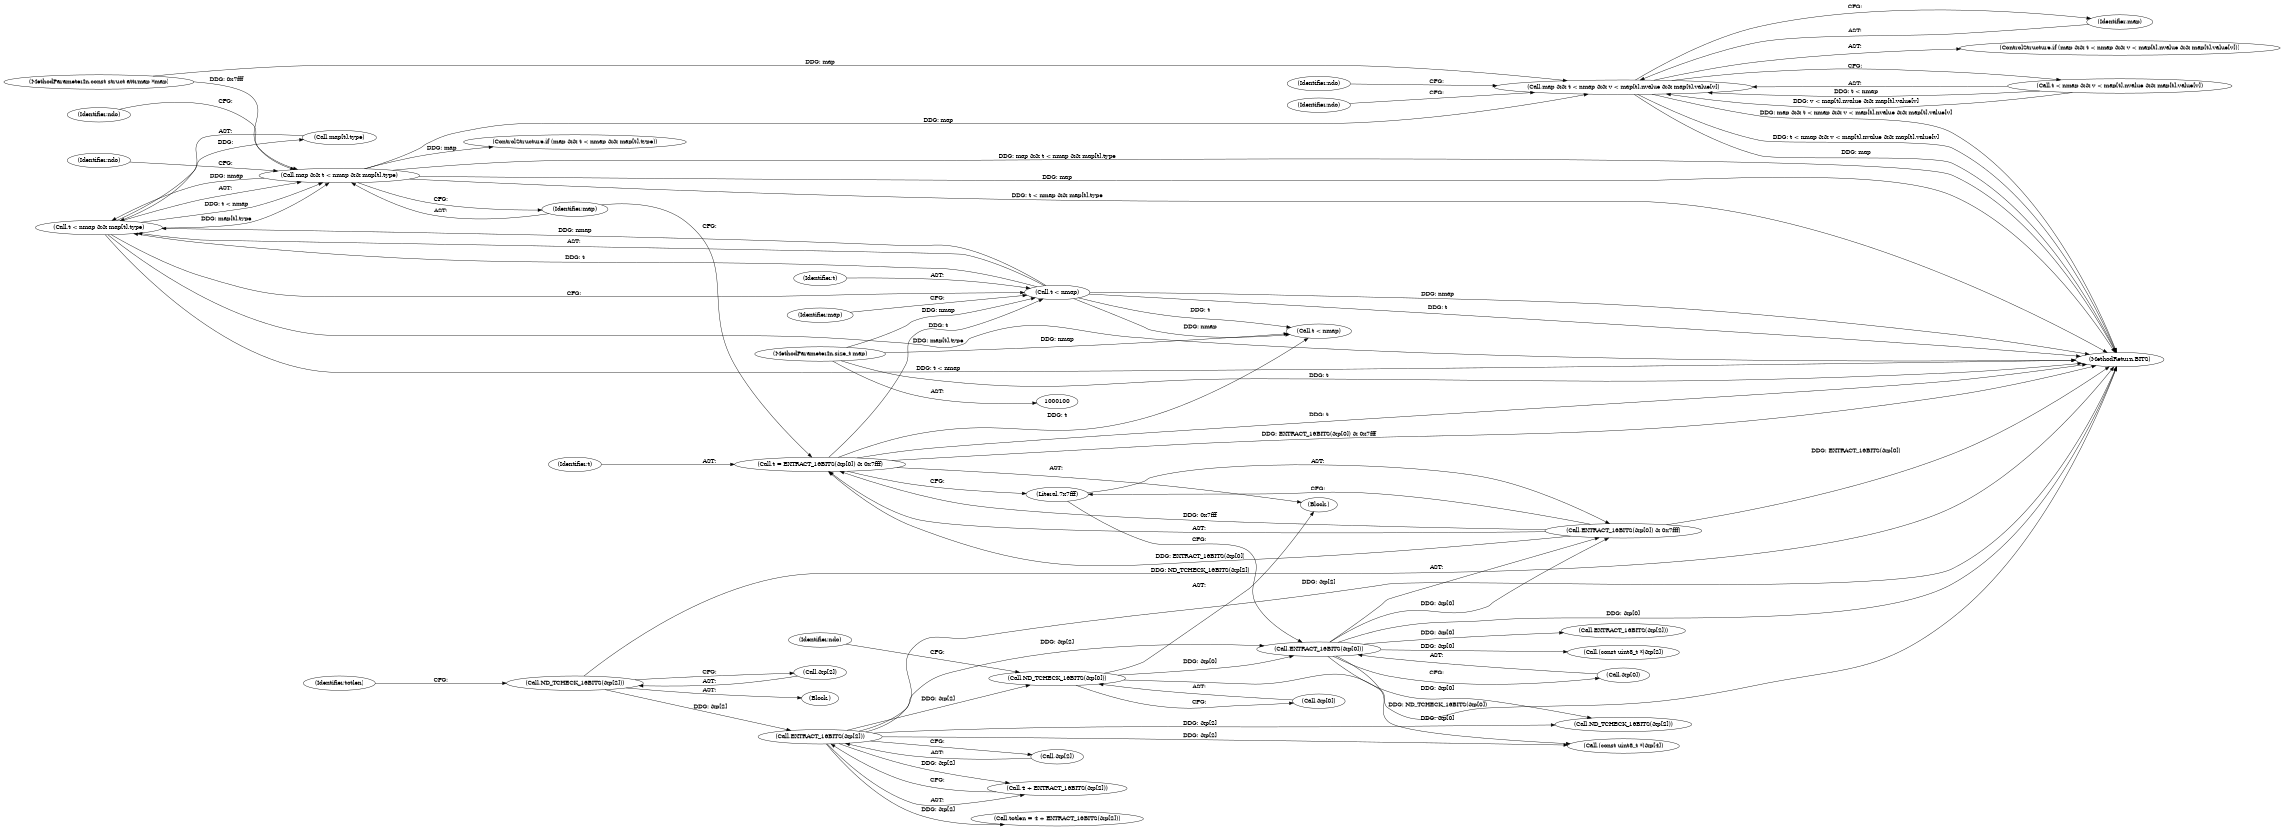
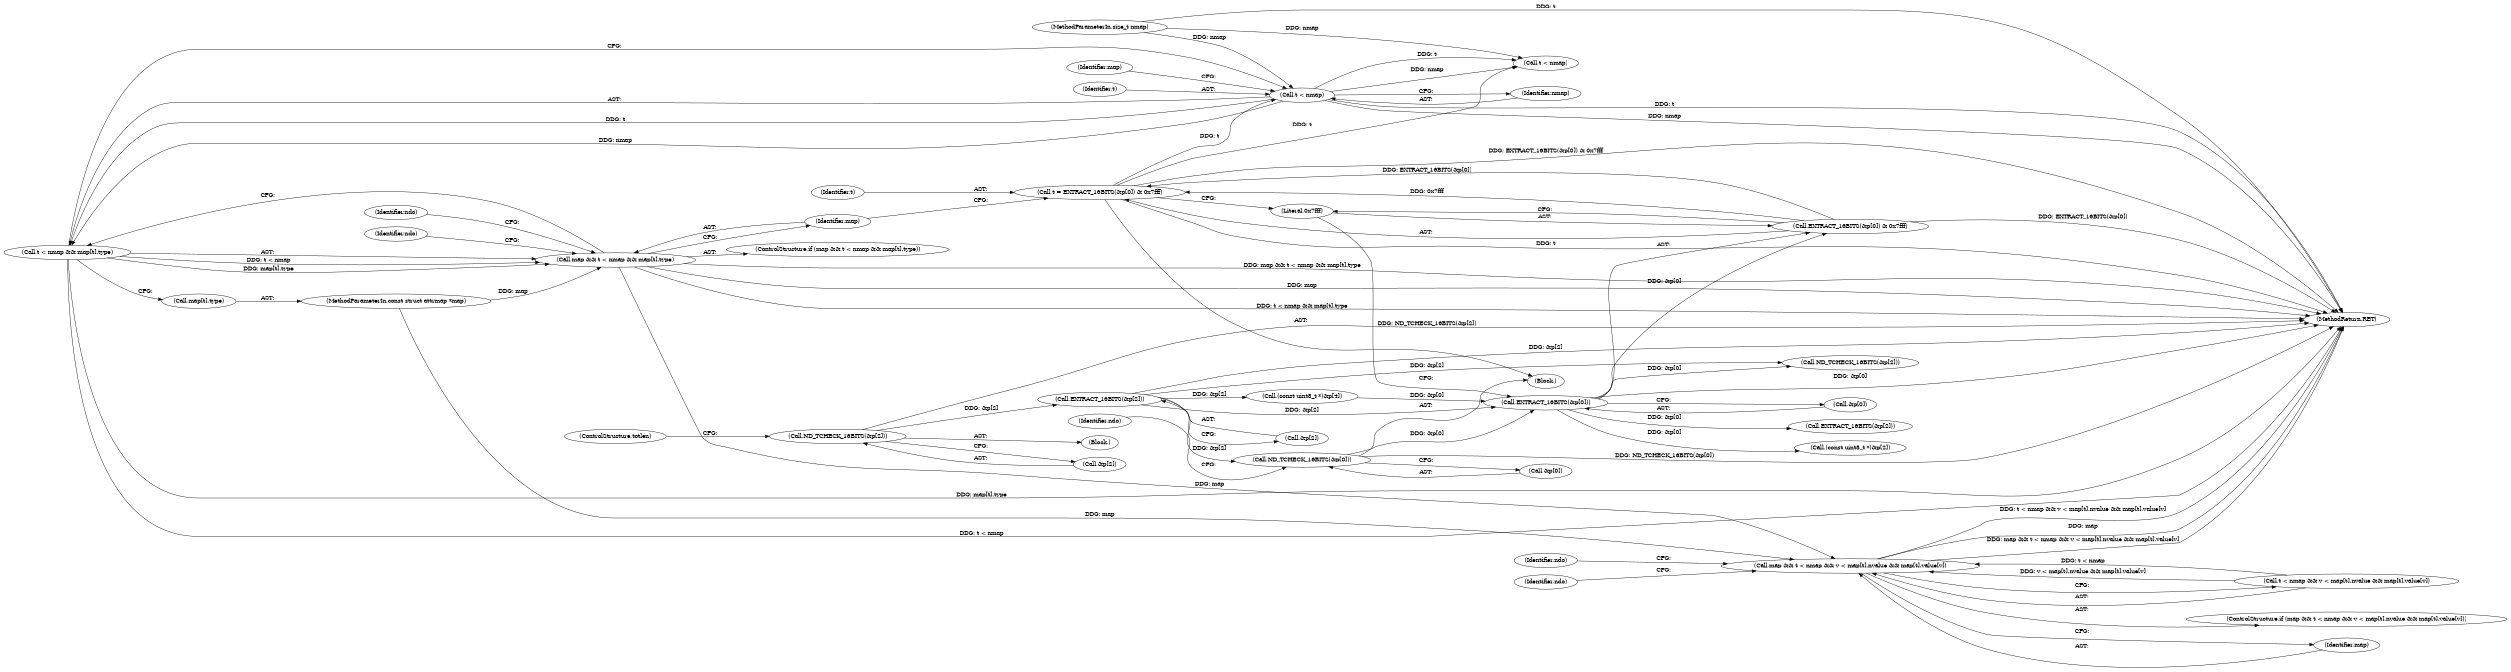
  digraph {
    rankdir=LR
    n1 [label="(Call,t < nmap && map[t].type)"]
    n2 [label="(Call,t < nmap)"]
    n3 [label="(Call,map && t < nmap && map[t].type)"]
    n4 [label="(Call,map[t].type)"]
-   n5 [label="(MethodReturn,BITS)"]
+   n5 [label="(MethodReturn,RET)"]
    n6 [label="(Call,t < nmap)"]
+   n7 [label="(Identifier,nmap)"]
    n8 [label="(Call,map && t < nmap && v < map[t].nvalue && map[t].value[v])"]
    n9 [label="(Identifier,map)"]
    n10 [label="(ControlStructure,if (map && t < nmap && map[t].type))"]
    n11 [label="(Call,t = EXTRACT_16BITS(&p[0]) & 0x7fff)"]
    n12 [label="(Block,)"]
-   n13 [label="(Literal,7x7fff)"]
+   n13 [label="(Literal,0x7fff)"]
    n14 [label="(Call,EXTRACT_16BITS(&p[0]) & 0x7fff)"]
    n15 [label="(Call,EXTRACT_16BITS(&p[0]))"]
    n16 [label="(Call,EXTRACT_16BITS(&p[2]))"]
    n17 [label="(Call,(const uint8_t *)&p[2])"]
    n18 [label="(Call,ND_TCHECK_16BITS(&p[2]))"]
    n19 [label="(Call,(const uint8_t *)&p[4])"]
    n20 [label="(Call,&p[0])"]
    n21 [label="(Call,ND_TCHECK_16BITS(&p[0]))"]
    n22 [label="(Call,&p[0])"]
    n23 [label="(Call,EXTRACT_16BITS(&p[2]))"]
    n24 [label="(Call,&p[2])"]
-   n25 [label="(Call,4 + EXTRACT_16BITS(&p[2]))"]
-   n26 [label="(Call,totlen = 4 + EXTRACT_16BITS(&p[2]))"]
    n27 [label="(Call,ND_TCHECK_16BITS(&p[2]))"]
    n28 [label="(Block,)"]
    n29 [label="(Call,&p[2])"]
-   n30 [label="(MethodParameterIn,size_t map)"]
-   1000100
+   n30 [label="(MethodParameterIn,size_t nmap)"]
    n32 [label="(Call,t < nmap && v < map[t].nvalue && map[t].value[v])"]
    n33 [label="(ControlStructure,if (map && t < nmap && v < map[t].nvalue && map[t].value[v]))"]
    n34 [label="(Identifier,map)"]
    n35 [label="(Identifier,map)"]
    n36 [label="(Identifier,ndo)"]
    n37 [label="(Identifier,ndo)"]
    n38 [label="(Identifier,t)"]
-   n39 [label="(Identifier,totlen)"]
+   n39 [label="(ControlStructure,totlen)"]
    n40 [label="(MethodParameterIn,const struct attrmap *map)"]
    n41 [label="(Identifier,ndo)"]
    n42 [label="(Identifier,t)"]
    n43 [label="(Identifier,ndo)"]
    n44 [label="(Identifier,ndo)"]
    n1 -> n2 [label="CFG: "]
    n1 -> n3 [label="AST: "]
    n1 -> n3 [label="DDG: t < nmap"]
    n1 -> n3 [label="DDG: map[t].type"]
-   n1 -> n4 [label="DDG: "]
+   n1 -> n4 [label="CFG: "]
    n1 -> n5 [label="DDG: map[t].type"]
    n1 -> n5 [label="DDG: t < nmap"]
    n2 -> n1 [label="AST: "]
    n2 -> n1 [label="DDG: t"]
    n2 -> n1 [label="DDG: nmap"]
    n2 -> n5 [label="DDG: t"]
    n2 -> n5 [label="DDG: nmap"]
    n2 -> n6 [label="DDG: t"]
    n2 -> n6 [label="DDG: nmap"]
-   n3 -> n1 [label="DDG: nmap"]
+   n2 -> n7 [label="CFG: "]
+   n3 -> n1 [label="CFG: "]
    n3 -> n5 [label="DDG: map && t < nmap && map[t].type"]
    n3 -> n5 [label="DDG: map"]
    n3 -> n5 [label="DDG: t < nmap && map[t].type"]
    n3 -> n8 [label="DDG: map"]
    n3 -> n9 [label="CFG: "]
-   n3 -> n10 [label="DDG: map"]
-   n4 -> n1 [label="AST: "]
+   n3 -> n10 [label="AST: "]
+   n4 -> n40 [label="AST: "]
+   n7 -> n2 [label="AST: "]
    n8 -> n5 [label="DDG: map && t < nmap && v < map[t].nvalue && map[t].value[v]"]
    n8 -> n5 [label="DDG: t < nmap && v < map[t].nvalue && map[t].value[v]"]
    n8 -> n5 [label="DDG: map"]
    n8 -> n32 [label="CFG: "]
    n8 -> n33 [label="AST: "]
    n8 -> n34 [label="CFG: "]
    n9 -> n3 [label="AST: "]
    n9 -> n11 [label="CFG: "]
    n11 -> n2 [label="DDG: t"]
    n11 -> n5 [label="DDG: t"]
    n11 -> n5 [label="DDG: EXTRACT_16BITS(&p[0]) & 0x7fff"]
    n11 -> n6 [label="DDG: t"]
    n11 -> n12 [label="AST: "]
    n11 -> n13 [label="CFG: "]
    n13 -> n14 [label="AST: "]
    n13 -> n15 [label="CFG: "]
    n14 -> n5 [label="DDG: EXTRACT_16BITS(&p[0])"]
    n14 -> n11 [label="AST: "]
    n14 -> n11 [label="DDG: EXTRACT_16BITS(&p[0])"]
    n14 -> n11 [label="DDG: 0x7fff"]
    n14 -> n13 [label="CFG: "]
    n15 -> n5 [label="DDG: &p[0]"]
    n15 -> n14 [label="AST: "]
    n15 -> n14 [label="DDG: &p[0]"]
    n15 -> n16 [label="DDG: &p[0]"]
    n15 -> n17 [label="DDG: &p[0]"]
    n15 -> n18 [label="DDG: &p[0]"]
-   n15 -> n19 [label="DDG: &p[0]"]
+   n19 -> n15 [label="DDG: &p[0]"]
    n15 -> n20 [label="CFG: "]
    n20 -> n15 [label="AST: "]
    n21 -> n5 [label="DDG: ND_TCHECK_16BITS(&p[0])"]
    n21 -> n12 [label="AST: "]
    n21 -> n15 [label="DDG: &p[0]"]
    n21 -> n22 [label="CFG: "]
    n22 -> n21 [label="AST: "]
    n23 -> n5 [label="DDG: &p[2]"]
    n23 -> n15 [label="DDG: &p[2]"]
    n23 -> n18 [label="DDG: &p[2]"]
    n23 -> n19 [label="DDG: &p[2]"]
    n23 -> n21 [label="DDG: &p[2]"]
    n23 -> n24 [label="CFG: "]
-   n23 -> n25 [label="AST: "]
-   n23 -> n25 [label="DDG: &p[2]"]
-   n23 -> n26 [label="DDG: &p[2]"]
    n24 -> n23 [label="AST: "]
-   n25 -> n23 [label="CFG: "]
    n27 -> n5 [label="DDG: ND_TCHECK_16BITS(&p[2])"]
    n27 -> n23 [label="DDG: &p[2]"]
    n27 -> n28 [label="AST: "]
    n27 -> n29 [label="CFG: "]
    n29 -> n27 [label="AST: "]
    n30 -> n2 [label="DDG: nmap"]
    n30 -> n5 [label="DDG: t"]
    n30 -> n6 [label="DDG: nmap"]
-   n30 -> 1000100 [label="AST: "]
    n32 -> n8 [label="AST: "]
    n32 -> n8 [label="DDG: t < nmap"]
    n32 -> n8 [label="DDG: v < map[t].nvalue && map[t].value[v]"]
    n34 -> n8 [label="AST: "]
    n35 -> n2 [label="CFG: "]
    n36 -> n21 [label="CFG: "]
    n37 -> n3 [label="CFG: "]
    n38 -> n2 [label="AST: "]
    n39 -> n27 [label="CFG: "]
-   n40 -> n3 [label="DDG: 0x7fff"]
+   n40 -> n3 [label="DDG: map"]
    n40 -> n8 [label="DDG: map"]
    n41 -> n8 [label="CFG: "]
    n42 -> n11 [label="AST: "]
    n43 -> n8 [label="CFG: "]
    n44 -> n3 [label="CFG: "]
  }
